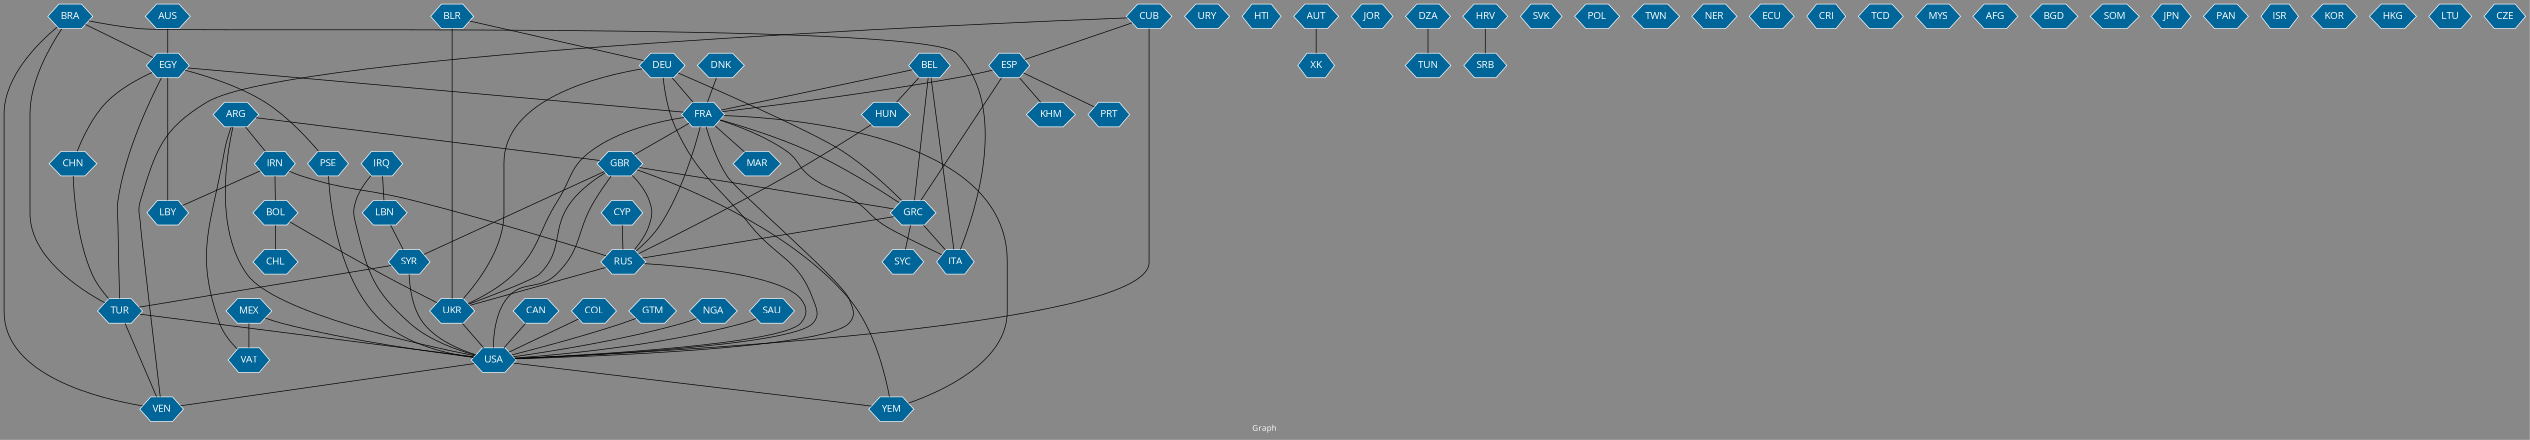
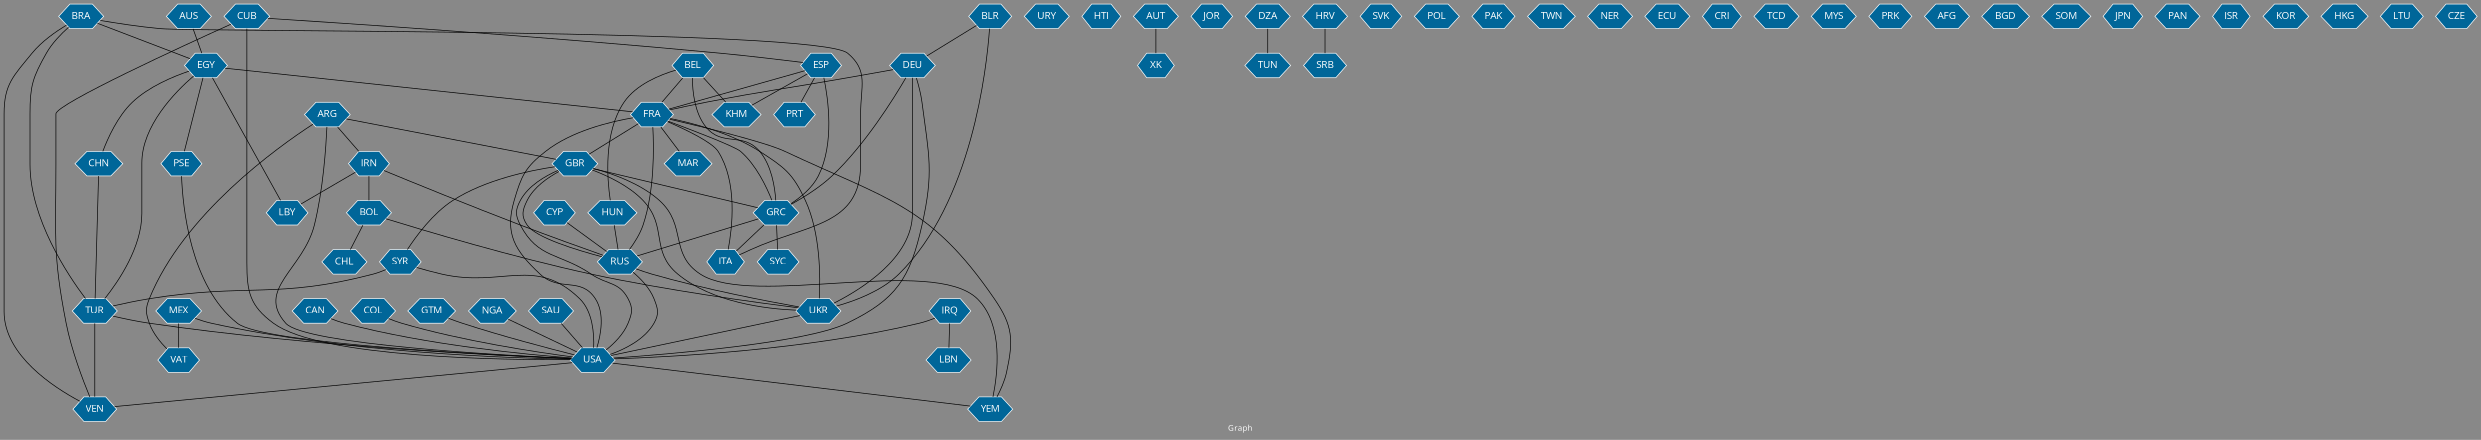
  graph {
    bgcolor="#888888"
    fontcolor=white
    fontname="Open Sans"
    fontsize=12
    label="Graph"
    node [color=white fillcolor="#006699" fontcolor=white fontname="Open Sans" shape=hexagon style=filled]
    edge [arrowhead=open color=black fontcolor=white fontname="Open Sans" fontsize=12 weight=1]
    n1 [label=ARG]
    n2 [label=USA]
    n3 [label=IRN]
    n4 [label=VAT]
    n5 [label=GBR]
    n6 [label=VEN]
    n7 [label=YEM]
    n8 [label=RUS]
    n9 [label=LBY]
    n10 [label=BOL]
    n11 [label=GRC]
    n12 [label=UKR]
    n13 [label=SYR]
    n14 [label=SYC]
    n15 [label=ITA]
    n16 [label=CAN]
    n17 [label=BEL]
    n18 [label=FRA]
    n19 [label=HUN]
    n20 [label=MAR]
    n21 [label=IRQ]
    n22 [label=LBN]
    n23 [label=TUR]
    n24 [label=MEX]
    n25 [label=DEU]
    n26 [label=BRA]
    n27 [label=EGY]
    n28 [label=CHN]
    n29 [label=PSE]
    n30 [label=CHL]
    n31 [label=BLR]
    n32 [label=CUB]
    n33 [label=ESP]
    n34 [label=KHM]
    n35 [label=PRT]
    n36 [label=COL]
-   n37 [label=DNK]
    n38 [label=URY]
    n39 [label=HTI]
    n40 [label=GTM]
    n41 [label=XK]
    n42 [label=JOR]
    n43 [label=TUN]
    n44 [label=DZA]
    n45 [label=SRB]
    n46 [label=HRV]
    n47 [label=NGA]
    n48 [label=SVK]
    n49 [label=POL]
    n50 [label=SAU]
+   n51 [label=PAK]
    n52 [label=AUT]
    n53 [label=TWN]
    n54 [label=NER]
    n55 [label=ECU]
    n56 [label=CRI]
    n57 [label=TCD]
    n58 [label=MYS]
+   n59 [label=PRK]
    n60 [label=AFG]
    n61 [label=BGD]
    n62 [label=AUS]
    n63 [label=SOM]
    n64 [label=JPN]
    n65 [label=PAN]
    n66 [label=ISR]
    n67 [label=CYP]
    n68 [label=KOR]
    n69 [label=HKG]
    n70 [label=LTU]
    n71 [label=CZE]
    n1 -- n2 [weight=2]
    n1 -- n3
    n1 -- n4
    n1 -- n5
    n2 -- n6 [weight=2]
    n2 -- n7
    n3 -- n8 [weight=3]
    n3 -- n9
    n3 -- n10 [weight=2]
    n5 -- n2
    n5 -- n7 [weight=3]
    n5 -- n8
    n5 -- n11 [weight=3]
    n5 -- n12
    n5 -- n13
    n8 -- n2 [weight=3]
    n8 -- n12 [weight=15]
    n10 -- n12
    n10 -- n30
    n11 -- n8 [weight=2]
    n11 -- n14 [weight=3]
    n11 -- n15 [weight=2]
    n12 -- n2 [weight=8]
    n13 -- n2 [weight=2]
    n13 -- n23 [weight=4]
    n16 -- n2
    n17 -- n11 [weight=6]
-   n17 -- n15
+   n17 -- n34
    n17 -- n18
    n17 -- n19
    n18 -- n2
    n18 -- n5 [weight=2]
    n18 -- n7 [weight=2]
    n18 -- n8 [weight=3]
    n18 -- n11 [weight=4]
    n18 -- n12 [weight=10]
    n18 -- n15 [weight=2]
    n18 -- n20
    n19 -- n8
    n21 -- n2 [weight=2]
    n21 -- n22
-   n22 -- n13
    n23 -- n2 [weight=2]
    n23 -- n6
    n24 -- n2 [weight=3]
    n24 -- n4 [weight=3]
    n25 -- n2 [weight=5]
    n25 -- n11 [weight=5]
    n25 -- n12 [weight=15]
    n25 -- n18 [weight=13]
    n26 -- n6
    n26 -- n15
    n26 -- n23
    n26 -- n27
    n27 -- n9 [weight=8]
    n27 -- n18 [weight=2]
    n27 -- n23
    n27 -- n28
    n27 -- n29
    n28 -- n23
    n29 -- n2
    n31 -- n12 [weight=7]
    n31 -- n25
    n32 -- n2 [weight=6]
    n32 -- n6
    n32 -- n33
    n33 -- n11 [weight=7]
    n33 -- n18
    n33 -- n34
    n33 -- n35
    n36 -- n2
-   n37 -- n18 [weight=2]
    n40 -- n2 [weight=2]
    n44 -- n43
    n46 -- n45 [weight=5]
    n47 -- n2
    n50 -- n2
    n52 -- n41 [weight=2]
    n62 -- n27 [weight=2]
    n67 -- n8
  }
